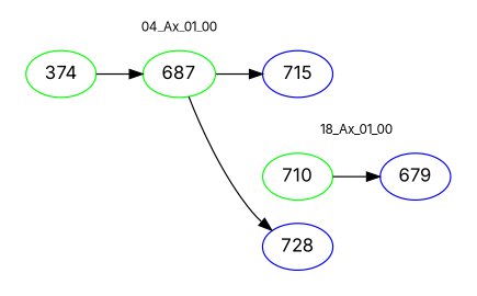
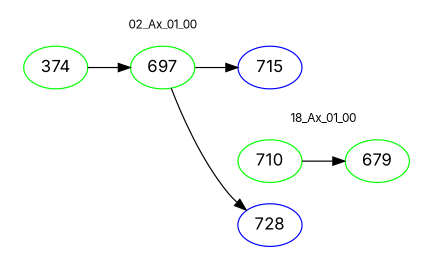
  digraph {
    fontname=Inter
    rankdir=LR
    node [color=green fontname=Inter]
    edge [color=black fontname=Inter]
    n1 [label=374]
-   n2 [label=687]
+   n2 [label=697]
    n3 [color=blue label=715]
    n4 [label=710]
-   n5 [color=blue label=679]
+   n5 [label=679]
    n6 [color=blue label=728]
    subgraph cluster_1 {
      color=white
      fontsize=10
-     label="04_Ax_01_00"
+     label="02_Ax_01_00"
      n1
      n2
      n3
    }
    subgraph cluster_2 {
      color=white
      fontsize=10
      label="18_Ax_01_00"
      n4
      n5
      n6
    }
    n1 -> n2
    n2 -> n3
    n2 -> n6
    n4 -> n5
  }
